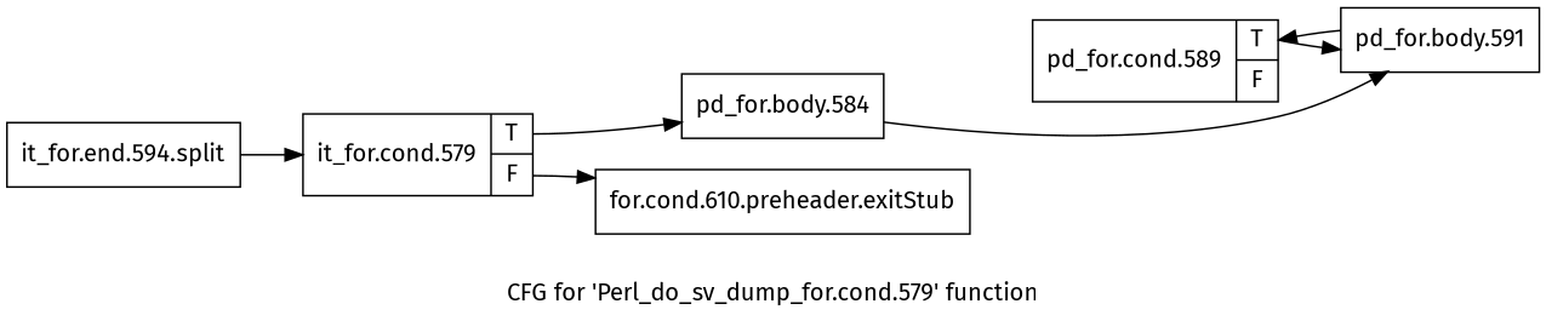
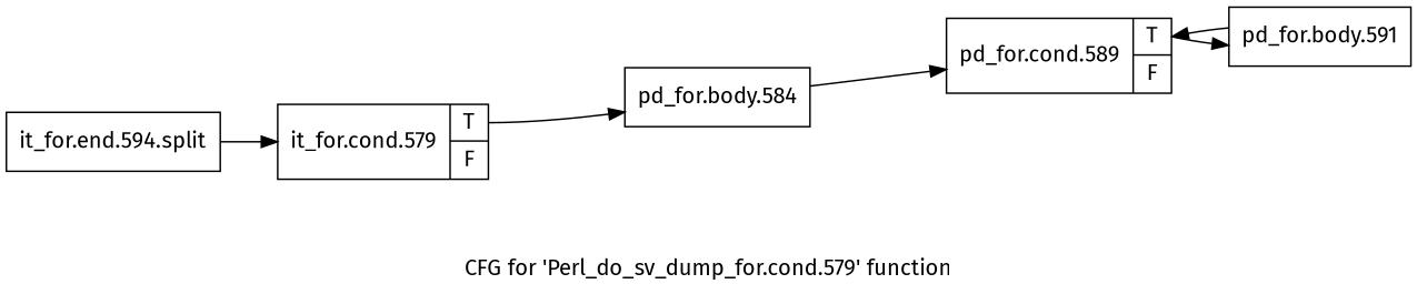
  digraph {
    fontname="Fira Sans"
    label="CFG for 'Perl_do_sv_dump_for.cond.579' function"
    rankdir=LR
    node [fontname="Fira Sans" shape=record]
    edge [fontname="Fira Sans"]
    n1 [label="{it_for.cond.579|{<s0>T|<s1>F}}"]
-   n2 [label="{for.cond.610.preheader.exitStub}"]
    n3 [label="{pd_for.body.584}"]
    n4 [label="{pd_for.cond.589|{<s0>T|<s1>F}}"]
    n5 [label="{pd_for.body.591}"]
    n6 [label="{it_for.end.594.split}"]
-   n1 -> n2 [tailport=s1]
    n1 -> n3 [tailport=s0]
-   n3 -> n5
+   n3 -> n4
    n4 -> n5 [tailport=s0]
    n5 -> n4
    n6 -> n1
  }
